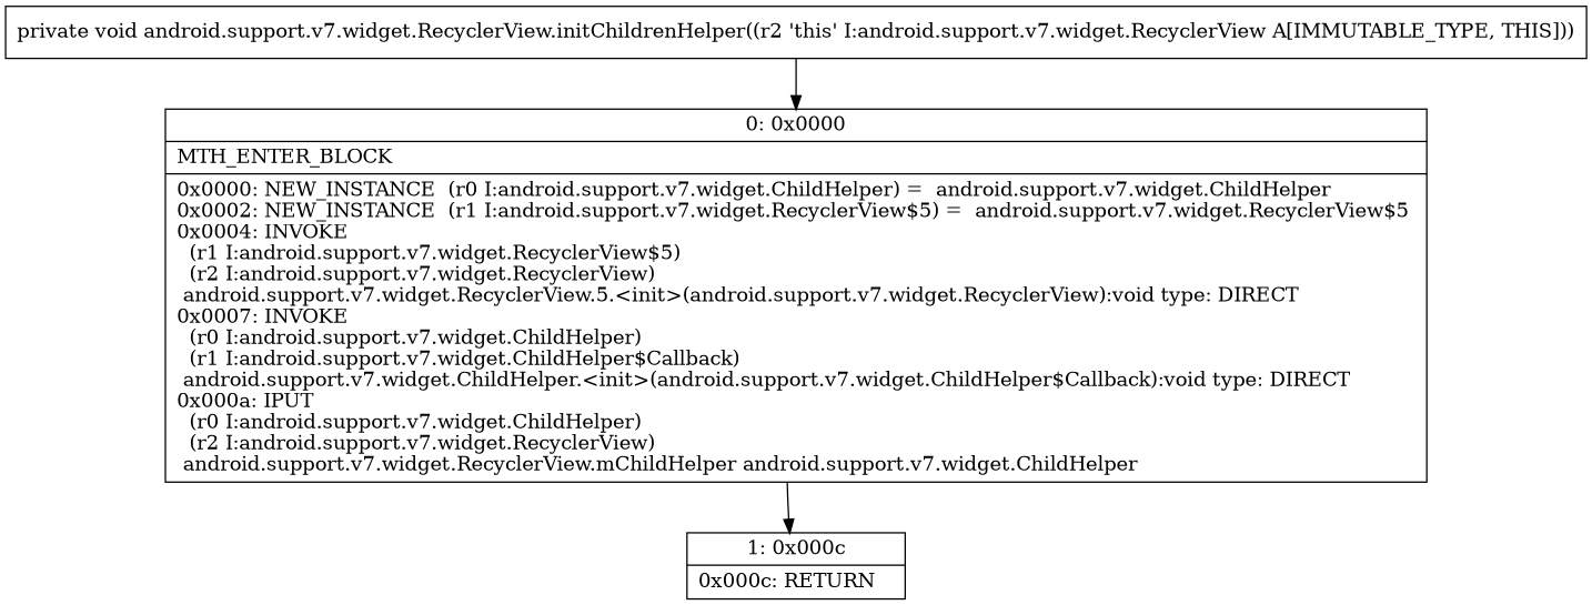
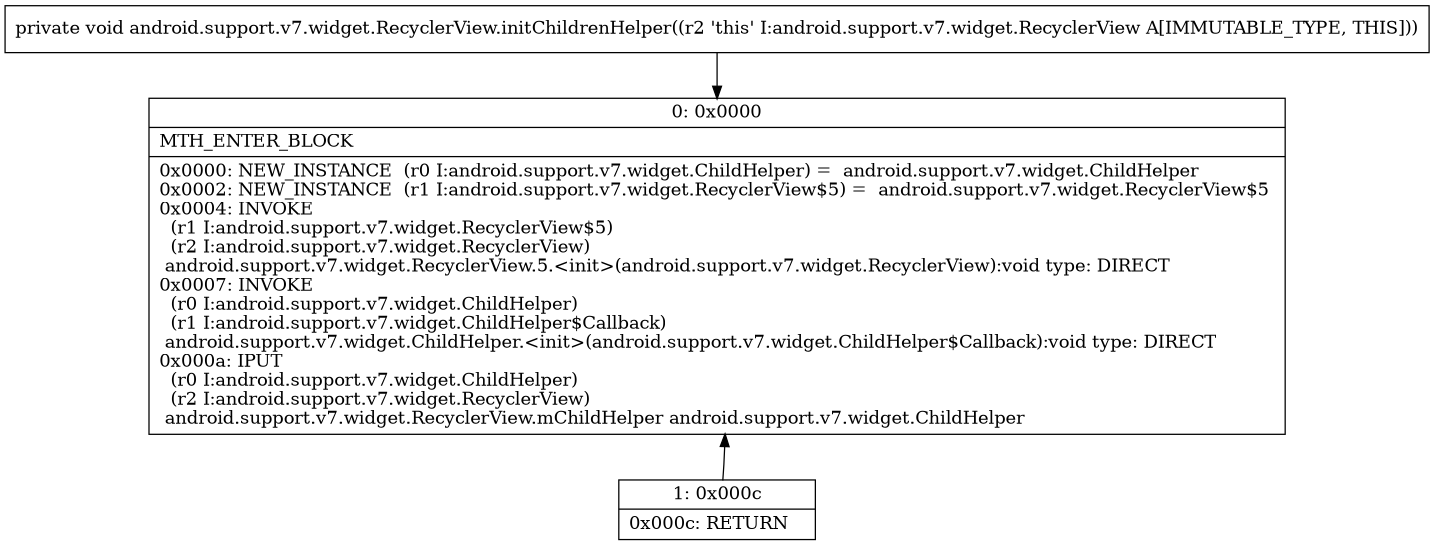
  digraph {
    node [shape=record]
    n1 [label="{0\:\ 0x0000|MTH_ENTER_BLOCK\l|0x0000: NEW_INSTANCE  (r0 I:android.support.v7.widget.ChildHelper) =  android.support.v7.widget.ChildHelper \l0x0002: NEW_INSTANCE  (r1 I:android.support.v7.widget.RecyclerView$5) =  android.support.v7.widget.RecyclerView$5 \l0x0004: INVOKE  \l  (r1 I:android.support.v7.widget.RecyclerView$5)\l  (r2 I:android.support.v7.widget.RecyclerView)\l android.support.v7.widget.RecyclerView.5.\<init\>(android.support.v7.widget.RecyclerView):void type: DIRECT \l0x0007: INVOKE  \l  (r0 I:android.support.v7.widget.ChildHelper)\l  (r1 I:android.support.v7.widget.ChildHelper$Callback)\l android.support.v7.widget.ChildHelper.\<init\>(android.support.v7.widget.ChildHelper$Callback):void type: DIRECT \l0x000a: IPUT  \l  (r0 I:android.support.v7.widget.ChildHelper)\l  (r2 I:android.support.v7.widget.RecyclerView)\l android.support.v7.widget.RecyclerView.mChildHelper android.support.v7.widget.ChildHelper \l}"]
    n2 [label="{1\:\ 0x000c|0x000c: RETURN   \l}"]
    n3 [label="{private void android.support.v7.widget.RecyclerView.initChildrenHelper((r2 'this' I:android.support.v7.widget.RecyclerView A[IMMUTABLE_TYPE, THIS])) }"]
-   n1 -> n2
+   n2 -> n1
    n3 -> n1
  }
